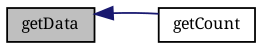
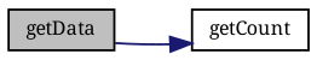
  digraph {
    rankdir=LR
    fontname="Noto Serif"
    node [color=black fontname="Noto Serif" fontsize=9 shape=record]
    n1 [fillcolor=grey75 fontcolor=black height=0.2 label=getData style=filled width=0.4]
    n2 [height=0.2 label=getCount width=0.4]
-   n2 -> n1 [color=midnightblue fontname="Noto Serif" fontsize=9 labelfontname=Arial labelfontsize=9 style=solid]
+   n1 -> n2 [color=midnightblue fontname="Noto Serif" fontsize=9 labelfontname=Arial labelfontsize=9 style=solid]
  }
